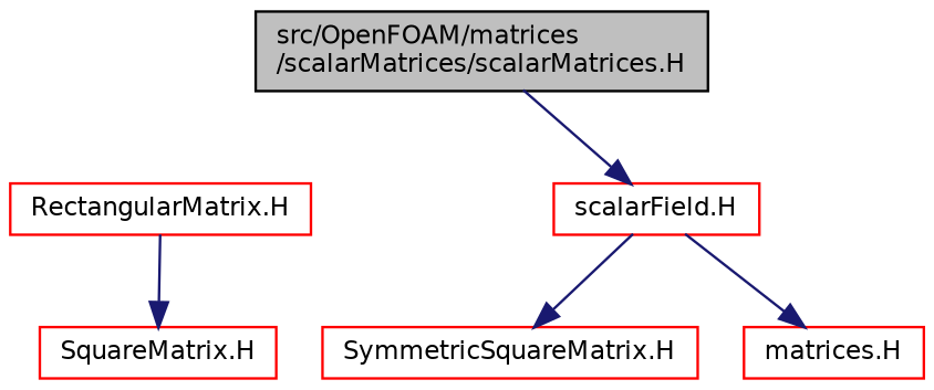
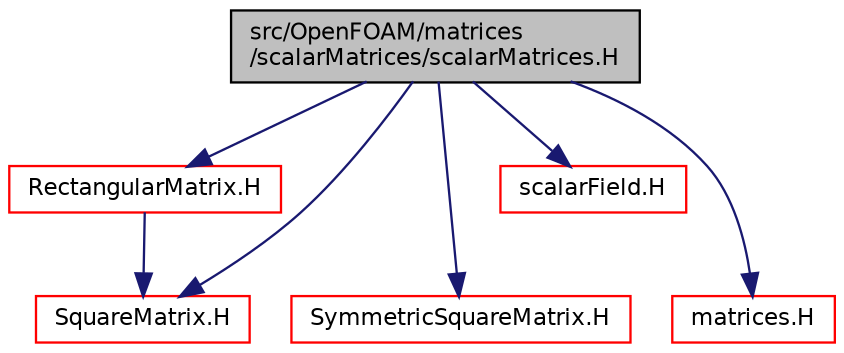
  digraph {
    node [color=red fontname=Helvetica fontsize=10 shape=record]
    edge [color=midnightblue fontname=Helvetica fontsize=10 labelfontname=Helvetica labelfontsize=10 style=solid]
    n1 [color=black fillcolor=grey75 fontcolor=black height=0.2 label="src/OpenFOAM/matrices\l/scalarMatrices/scalarMatrices.H" style=filled width=0.4]
    n2 [height=0.2 label="RectangularMatrix.H" width=0.4]
    n3 [height=0.2 label="SquareMatrix.H" width=0.4]
    n4 [height=0.2 label="SymmetricSquareMatrix.H" width=0.4]
    n5 [height=0.2 label="scalarField.H" width=0.4]
    n6 [height=0.2 label="matrices.H" width=0.4]
-   n5 -> n4
+   n1 -> n2
+   n1 -> n3
+   n1 -> n4
    n1 -> n5
-   n5 -> n6
+   n1 -> n6
    n2 -> n3
  }
